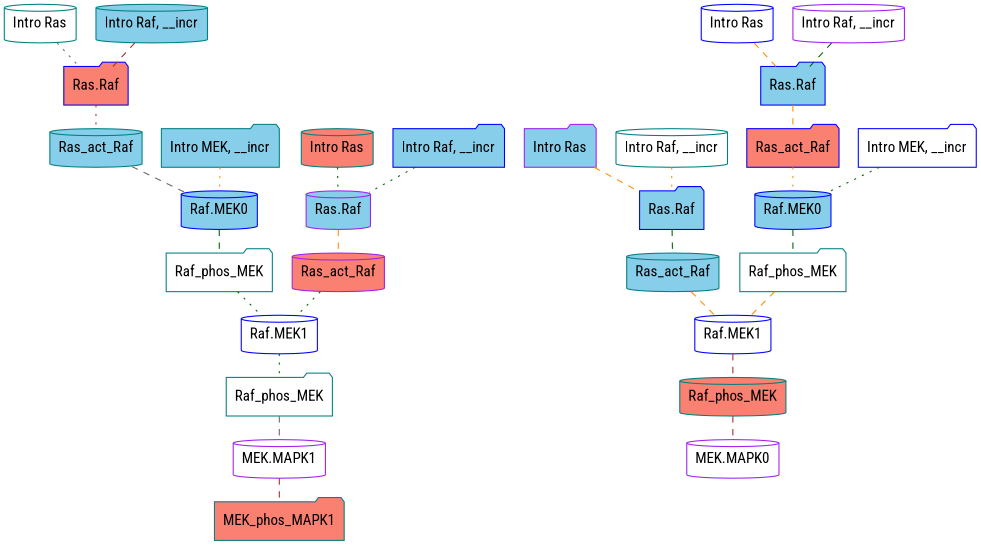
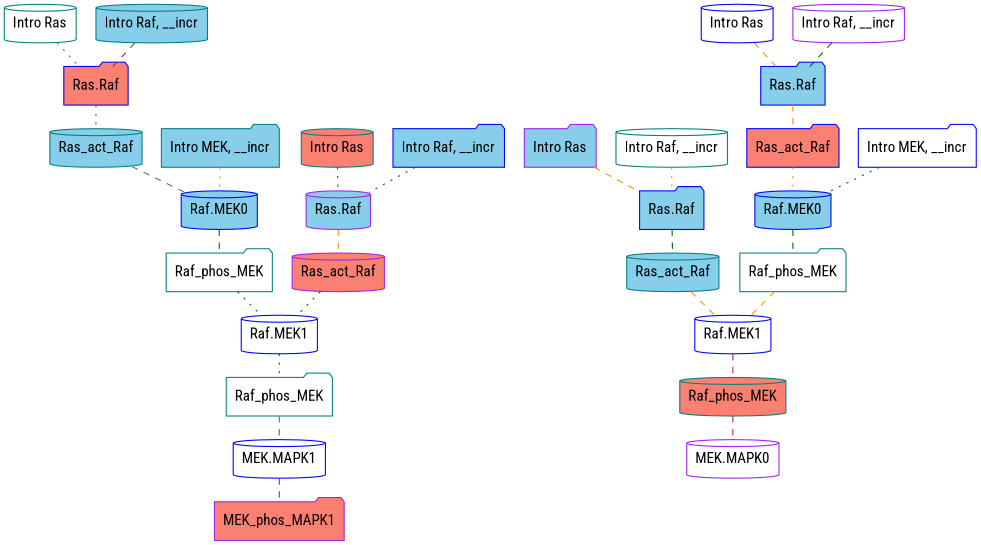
  digraph {
    fontname="Roboto Condensed"
    rankdir=TB
    ranksep=0.30
    node [color=teal fillcolor=white fontname="Roboto Condensed" shape=cylinder style=filled]
    edge [color=darkgreen dir=none fontname="Roboto Condensed" style=dashed]
    n1 [label="Intro Ras"]
    n2 [color=blue fillcolor=salmon label="Ras.Raf" shape=folder]
    n3 [fillcolor=skyblue label=Ras_act_Raf]
    n4 [color=purple fillcolor=skyblue label="Intro Ras" shape=folder]
    n5 [color=blue fillcolor=skyblue label="Ras.Raf" shape=folder]
    n6 [fillcolor=skyblue label=Ras_act_Raf]
    n7 [color=blue label="Intro Ras"]
    n8 [color=blue fillcolor=skyblue label="Ras.Raf" shape=folder]
    n9 [color=blue fillcolor=salmon label=Ras_act_Raf shape=folder]
    n10 [fillcolor=salmon label="Intro Ras"]
    n11 [color=purple fillcolor=skyblue label="Ras.Raf"]
    n12 [color=purple fillcolor=salmon label=Ras_act_Raf]
    n13 [label="Intro Raf, __incr"]
    n14 [fillcolor=skyblue label="Intro Raf, __incr"]
    n15 [color=purple label="Intro Raf, __incr"]
    n16 [color=blue fillcolor=skyblue label="Intro Raf, __incr" shape=folder]
    n17 [fillcolor=skyblue label="Intro MEK, __incr" shape=folder]
    n18 [color=blue fillcolor=skyblue label="Raf.MEK0"]
    n19 [label=Raf_phos_MEK shape=folder]
    n20 [color=blue label="Intro MEK, __incr" shape=folder]
    n21 [color=blue fillcolor=skyblue label="Raf.MEK0"]
    n22 [label=Raf_phos_MEK shape=folder]
    n23 [color=purple label="MEK.MAPK0"]
    n24 [color=blue label="Raf.MEK1"]
    n25 [fillcolor=salmon label=Raf_phos_MEK]
    n26 [color=blue label="Raf.MEK1"]
    n27 [label=Raf_phos_MEK shape=folder]
-   n28 [color=purple label="MEK.MAPK1"]
-   n29 [fillcolor=salmon label=MEK_phos_MAPK1 shape=folder]
+   n28 [color=blue label="MEK.MAPK1"]
+   n29 [color=purple fillcolor=salmon label=MEK_phos_MAPK1 shape=folder]
    n1 -> n2 [color=gray40 style=dotted]
    n2 -> n3 [color=brown style=dotted]
    n3 -> n18 [color=gray40]
    n4 -> n5 [color=darkorange]
    n5 -> n6
    n6 -> n24 [color=darkorange]
    n7 -> n8 [color=darkorange]
    n8 -> n9 [color=darkorange]
    n9 -> n21 [color=darkorange style=dotted]
    n10 -> n11 [style=dotted]
    n11 -> n12 [color=darkorange]
    n12 -> n26 [style=dotted]
    n13 -> n5 [color=darkorange style=dotted]
    n14 -> n2 [color=brown]
    n15 -> n8
    n16 -> n11 [style=dotted]
    n17 -> n18 [color=darkorange style=dotted]
    n18 -> n19
    n19 -> n26 [style=dotted]
    n20 -> n21 [style=dotted]
    n21 -> n22
    n22 -> n24 [color=darkorange]
    n24 -> n25 [color=brown]
    n25 -> n23 [color=brown]
    n26 -> n27 [style=dotted]
    n27 -> n28 [color=gray40]
    n28 -> n29 [color=brown]
  }
